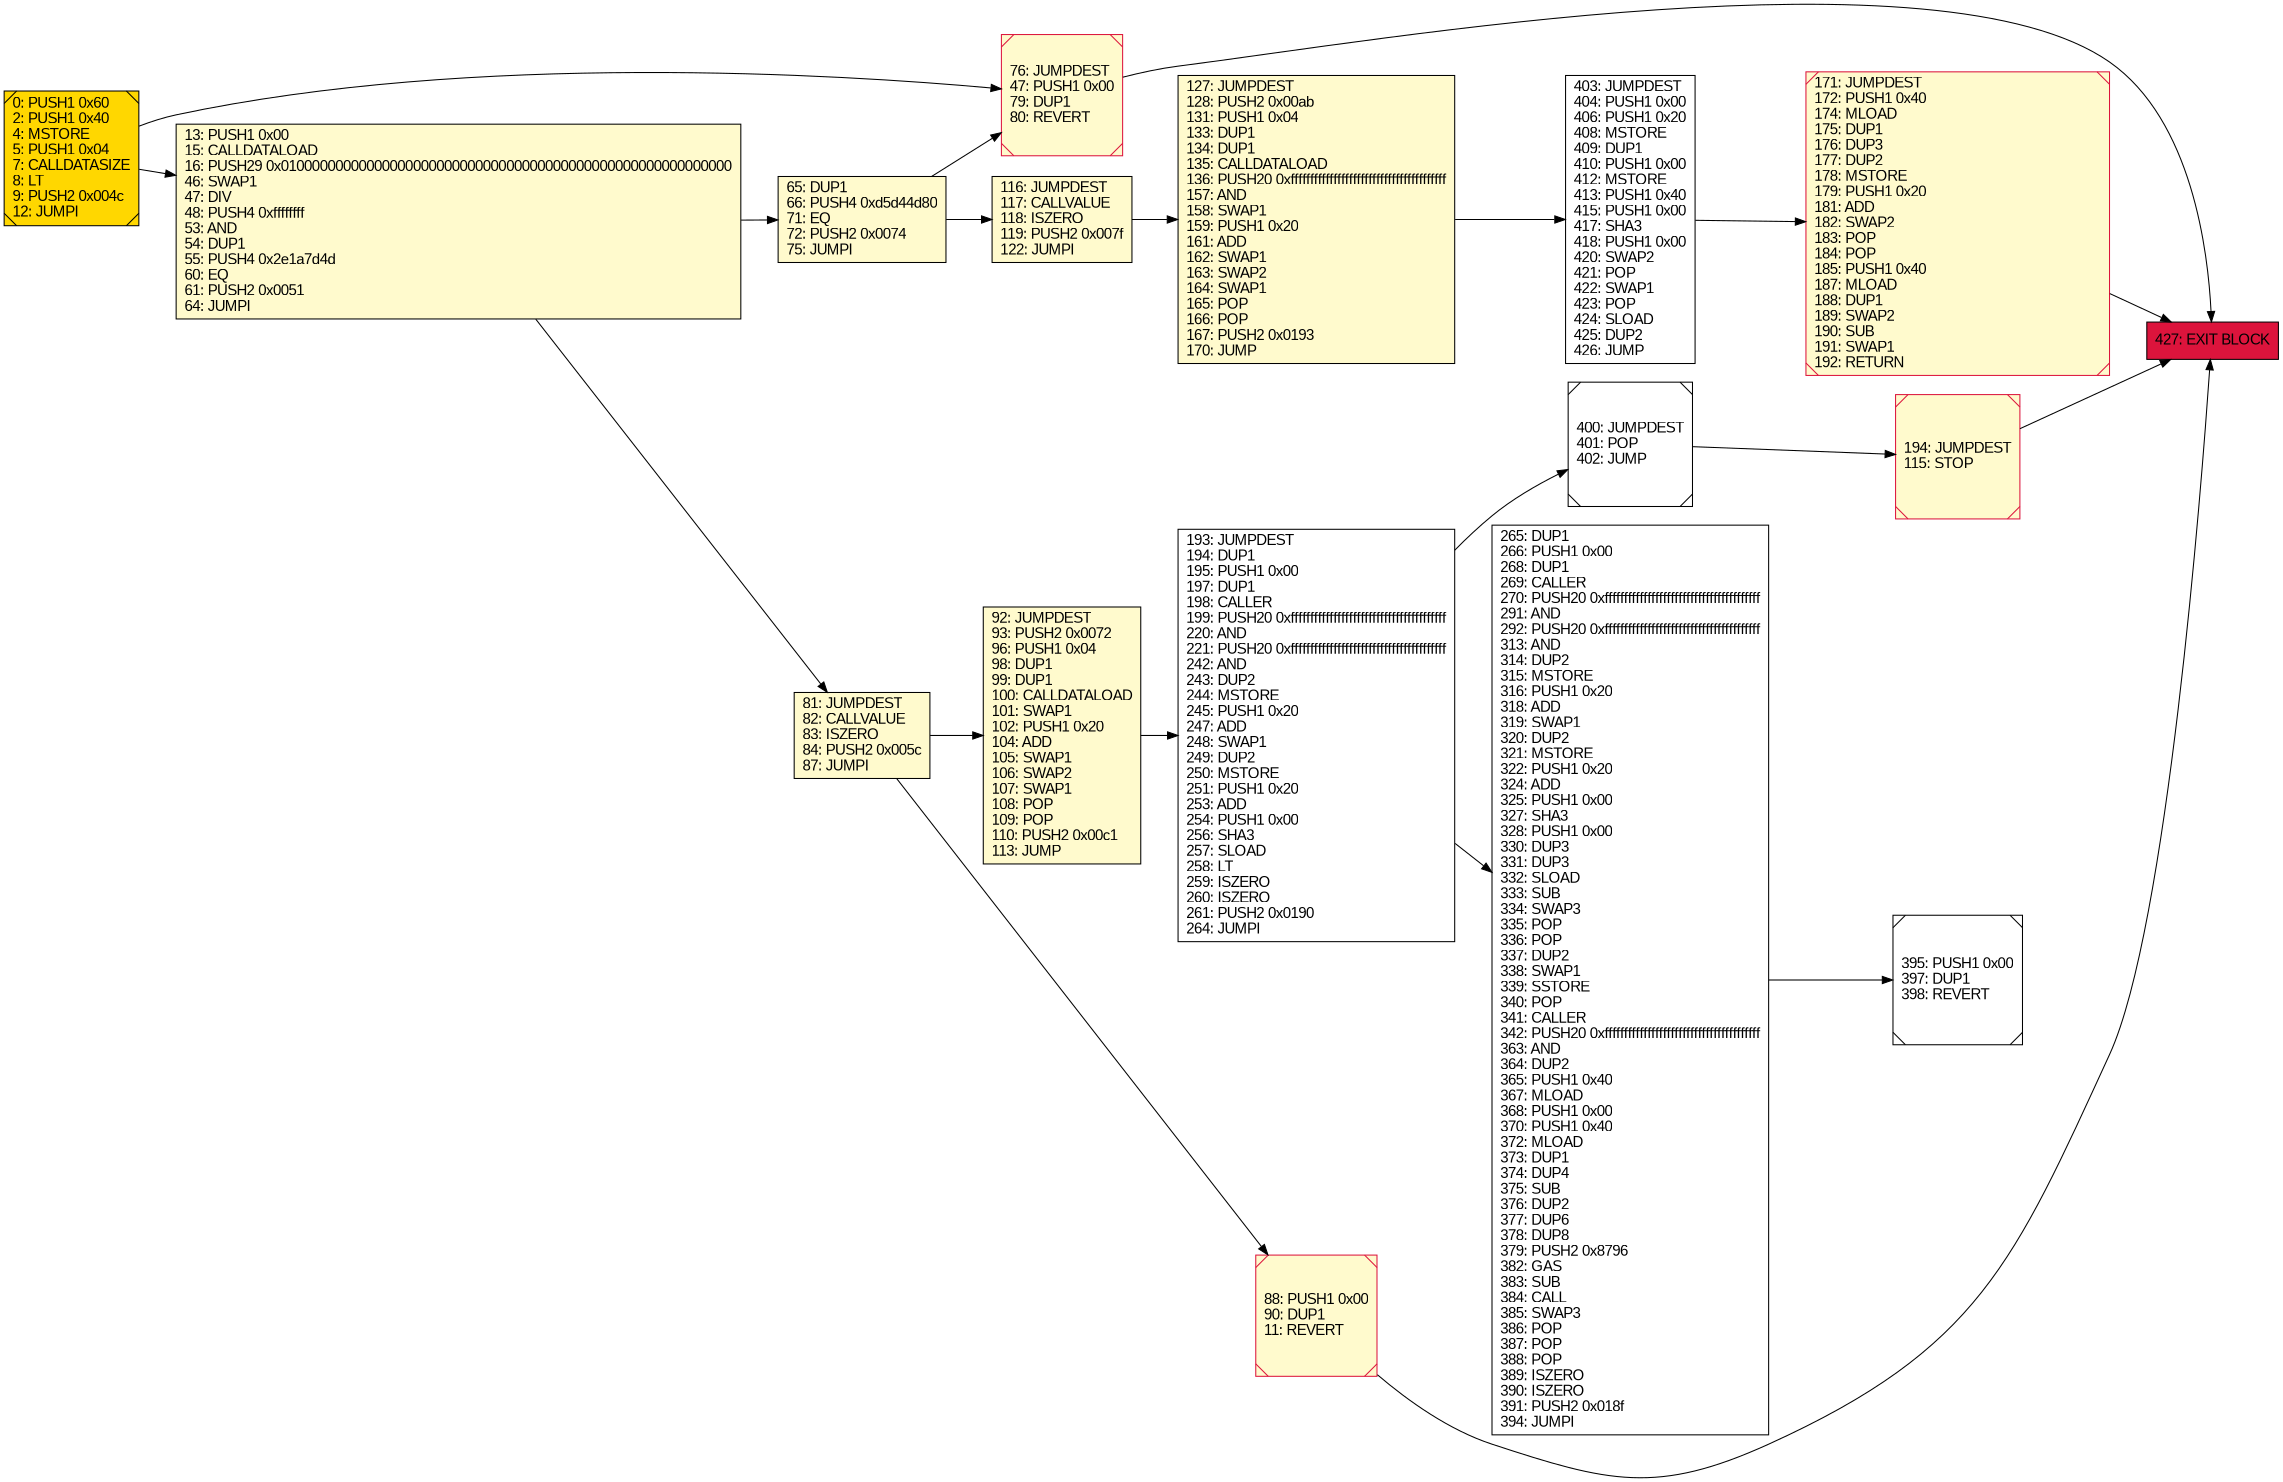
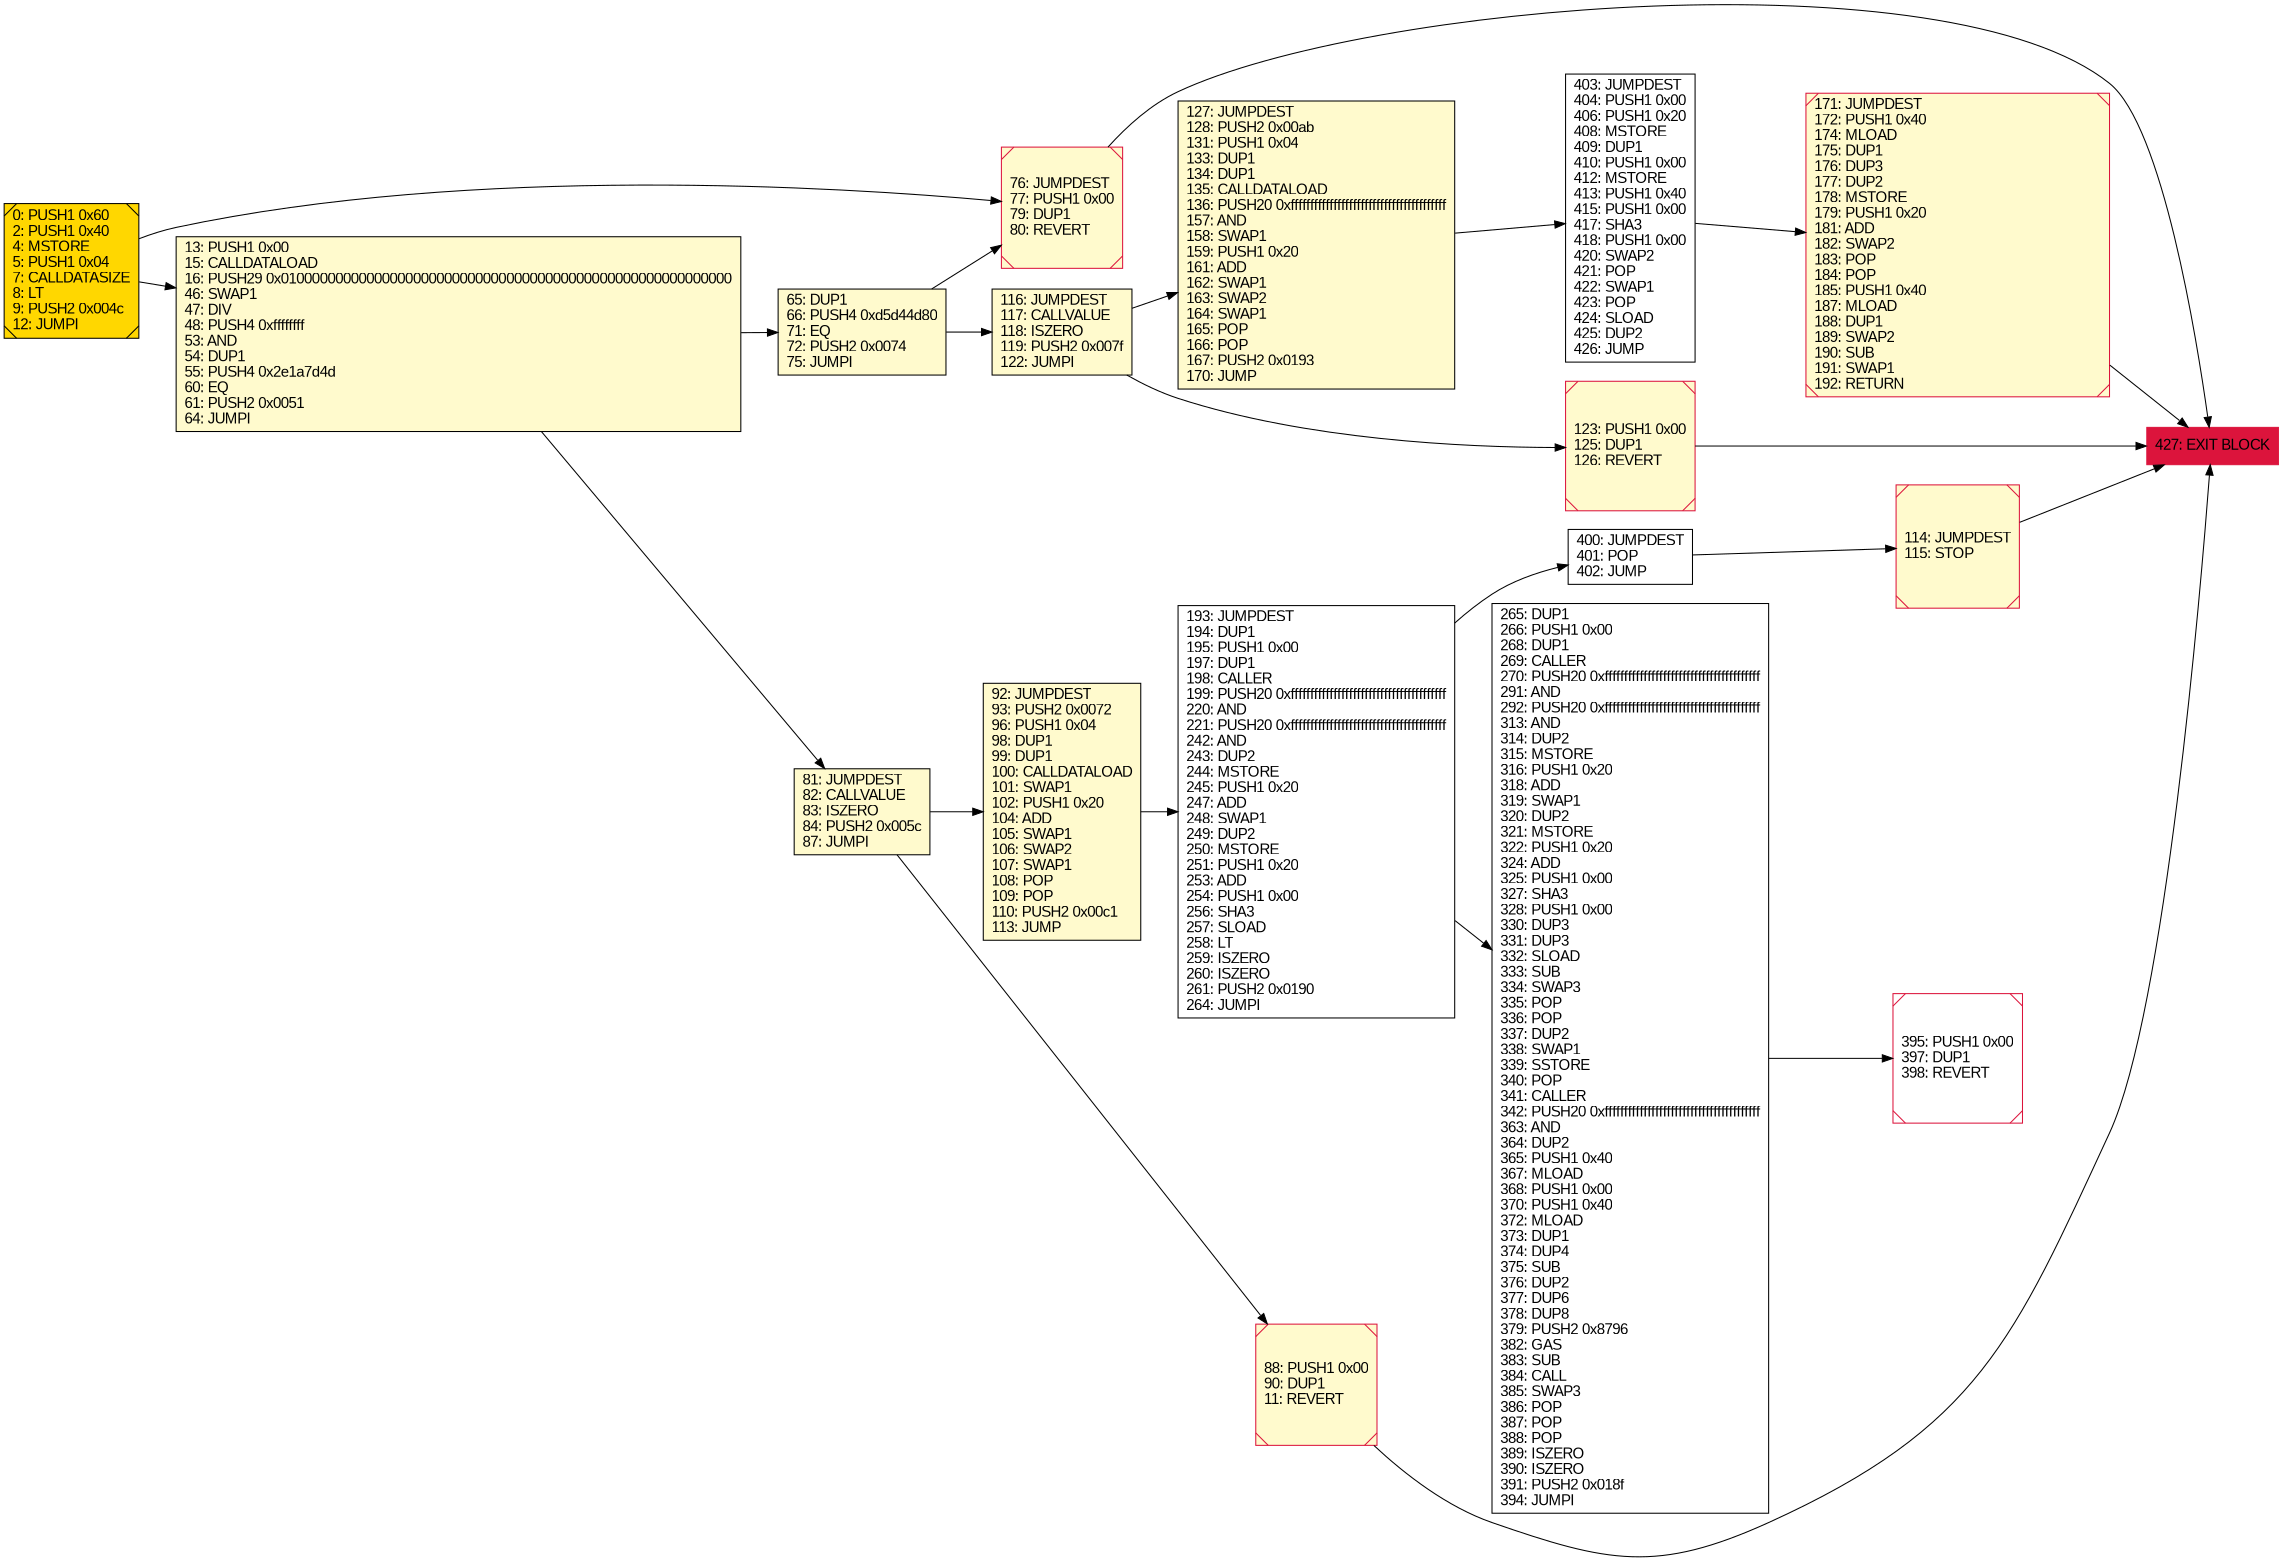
  digraph {
    rankdir=LR
    node [color=black fillcolor=lemonchiffon fontcolor=black fontname=arial shape=box style=filled]
    n1 [label="127: JUMPDEST\l128: PUSH2 0x00ab\l131: PUSH1 0x04\l133: DUP1\l134: DUP1\l135: CALLDATALOAD\l136: PUSH20 0xffffffffffffffffffffffffffffffffffffffff\l157: AND\l158: SWAP1\l159: PUSH1 0x20\l161: ADD\l162: SWAP1\l163: SWAP2\l164: SWAP1\l165: POP\l166: POP\l167: PUSH2 0x0193\l170: JUMP\l"]
    n2 [fillcolor=white label="403: JUMPDEST\l404: PUSH1 0x00\l406: PUSH1 0x20\l408: MSTORE\l409: DUP1\l410: PUSH1 0x00\l412: MSTORE\l413: PUSH1 0x40\l415: PUSH1 0x00\l417: SHA3\l418: PUSH1 0x00\l420: SWAP2\l421: POP\l422: SWAP1\l423: POP\l424: SLOAD\l425: DUP2\l426: JUMP\l"]
    n3 [color=crimson label="171: JUMPDEST\l172: PUSH1 0x40\l174: MLOAD\l175: DUP1\l176: DUP3\l177: DUP2\l178: MSTORE\l179: PUSH1 0x20\l181: ADD\l182: SWAP2\l183: POP\l184: POP\l185: PUSH1 0x40\l187: MLOAD\l188: DUP1\l189: SWAP2\l190: SUB\l191: SWAP1\l192: RETURN\l" shape=Msquare]
-   n4 [fillcolor=white label="400: JUMPDEST\l401: POP\l402: JUMP\l" shape=Msquare]
-   n5 [color=crimson label="194: JUMPDEST\l115: STOP\l" shape=Msquare]
+   n4 [fillcolor=white label="400: JUMPDEST\l401: POP\l402: JUMP\l"]
+   n5 [color=crimson label="114: JUMPDEST\l115: STOP\l" shape=Msquare]
    n6 [fillcolor=gold label="0: PUSH1 0x60\l2: PUSH1 0x40\l4: MSTORE\l5: PUSH1 0x04\l7: CALLDATASIZE\l8: LT\l9: PUSH2 0x004c\l12: JUMPI\l" shape=Msquare]
-   n7 [color=crimson label="76: JUMPDEST\l47: PUSH1 0x00\l79: DUP1\l80: REVERT\l" shape=Msquare]
+   n7 [color=crimson label="76: JUMPDEST\l77: PUSH1 0x00\l79: DUP1\l80: REVERT\l" shape=Msquare]
    n8 [label="13: PUSH1 0x00\l15: CALLDATALOAD\l16: PUSH29 0x0100000000000000000000000000000000000000000000000000000000\l46: SWAP1\l47: DIV\l48: PUSH4 0xffffffff\l53: AND\l54: DUP1\l55: PUSH4 0x2e1a7d4d\l60: EQ\l61: PUSH2 0x0051\l64: JUMPI\l"]
-   n9 [fillcolor=crimson label="427: EXIT BLOCK\l"]
+   n9 [color=crimson fillcolor=crimson label="427: EXIT BLOCK\l"]
    n10 [label="65: DUP1\l66: PUSH4 0xd5d44d80\l71: EQ\l72: PUSH2 0x0074\l75: JUMPI\l"]
    n11 [label="81: JUMPDEST\l82: CALLVALUE\l83: ISZERO\l84: PUSH2 0x005c\l87: JUMPI\l"]
    n12 [label="116: JUMPDEST\l117: CALLVALUE\l118: ISZERO\l119: PUSH2 0x007f\l122: JUMPI\l"]
-   n14 [fillcolor=white label="395: PUSH1 0x00\l397: DUP1\l398: REVERT\l" shape=Msquare]
+   n13 [color=crimson label="123: PUSH1 0x00\l125: DUP1\l126: REVERT\l" shape=Msquare]
+   n14 [color=crimson fillcolor=white label="395: PUSH1 0x00\l397: DUP1\l398: REVERT\l" shape=Msquare]
    n15 [label="92: JUMPDEST\l93: PUSH2 0x0072\l96: PUSH1 0x04\l98: DUP1\l99: DUP1\l100: CALLDATALOAD\l101: SWAP1\l102: PUSH1 0x20\l104: ADD\l105: SWAP1\l106: SWAP2\l107: SWAP1\l108: POP\l109: POP\l110: PUSH2 0x00c1\l113: JUMP\l"]
    n16 [color=crimson label="88: PUSH1 0x00\l90: DUP1\l11: REVERT\l" shape=Msquare]
    n17 [fillcolor=white label="193: JUMPDEST\l194: DUP1\l195: PUSH1 0x00\l197: DUP1\l198: CALLER\l199: PUSH20 0xffffffffffffffffffffffffffffffffffffffff\l220: AND\l221: PUSH20 0xffffffffffffffffffffffffffffffffffffffff\l242: AND\l243: DUP2\l244: MSTORE\l245: PUSH1 0x20\l247: ADD\l248: SWAP1\l249: DUP2\l250: MSTORE\l251: PUSH1 0x20\l253: ADD\l254: PUSH1 0x00\l256: SHA3\l257: SLOAD\l258: LT\l259: ISZERO\l260: ISZERO\l261: PUSH2 0x0190\l264: JUMPI\l"]
    n18 [fillcolor=white label="265: DUP1\l266: PUSH1 0x00\l268: DUP1\l269: CALLER\l270: PUSH20 0xffffffffffffffffffffffffffffffffffffffff\l291: AND\l292: PUSH20 0xffffffffffffffffffffffffffffffffffffffff\l313: AND\l314: DUP2\l315: MSTORE\l316: PUSH1 0x20\l318: ADD\l319: SWAP1\l320: DUP2\l321: MSTORE\l322: PUSH1 0x20\l324: ADD\l325: PUSH1 0x00\l327: SHA3\l328: PUSH1 0x00\l330: DUP3\l331: DUP3\l332: SLOAD\l333: SUB\l334: SWAP3\l335: POP\l336: POP\l337: DUP2\l338: SWAP1\l339: SSTORE\l340: POP\l341: CALLER\l342: PUSH20 0xffffffffffffffffffffffffffffffffffffffff\l363: AND\l364: DUP2\l365: PUSH1 0x40\l367: MLOAD\l368: PUSH1 0x00\l370: PUSH1 0x40\l372: MLOAD\l373: DUP1\l374: DUP4\l375: SUB\l376: DUP2\l377: DUP6\l378: DUP8\l379: PUSH2 0x8796\l382: GAS\l383: SUB\l384: CALL\l385: SWAP3\l386: POP\l387: POP\l388: POP\l389: ISZERO\l390: ISZERO\l391: PUSH2 0x018f\l394: JUMPI\l"]
    n1 -> n2
    n2 -> n3
    n3 -> n9
    n4 -> n5
    n5 -> n9
    n6 -> n7
    n6 -> n8
    n7 -> n9
    n8 -> n10
    n8 -> n11
    n10 -> n7
    n10 -> n12
    n11 -> n15
    n11 -> n16
    n12 -> n1
+   n12 -> n13
+   n13 -> n9
    n15 -> n17
    n16 -> n9
    n17 -> n4
    n17 -> n18
    n18 -> n14
  }
